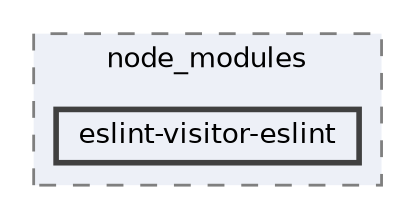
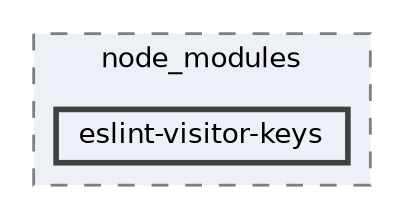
  digraph {
    compound=true
-   n1 [color=grey25 fillcolor="#edf0f7" fontname=Helvetica fontsize=10 height=0.2 label="eslint-visitor-eslint" shape=box style="filled,bold" width=0.4]
+   n1 [color=grey25 fillcolor="#edf0f7" fontname=Helvetica fontsize=10 height=0.2 label="eslint-visitor-keys" shape=box style="filled,bold" width=0.4]
    subgraph cluster_1 {
      bgcolor="#edf0f7"
      fontname=Helvetica
      fontsize=10
      label=node_modules
      pencolor=grey50
      style="filled,dashed"
      n1
    }
  }
